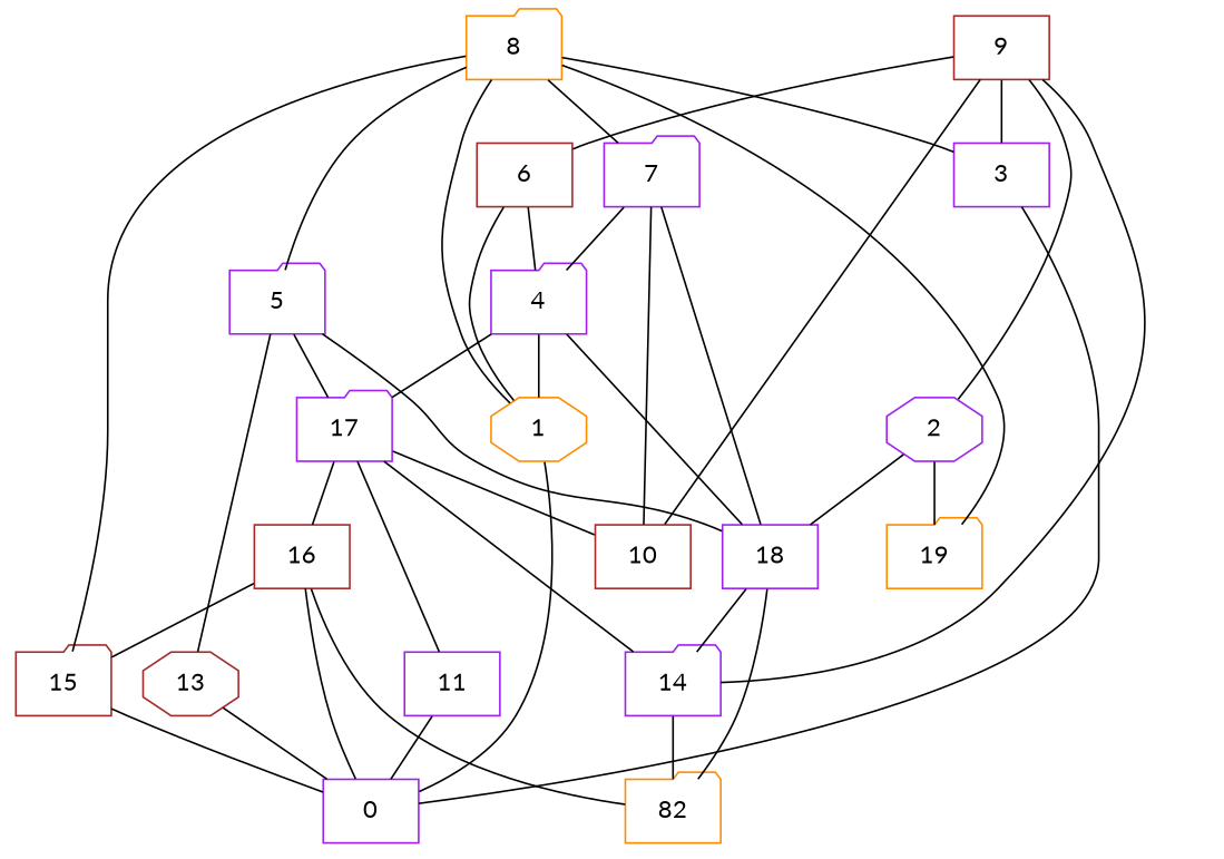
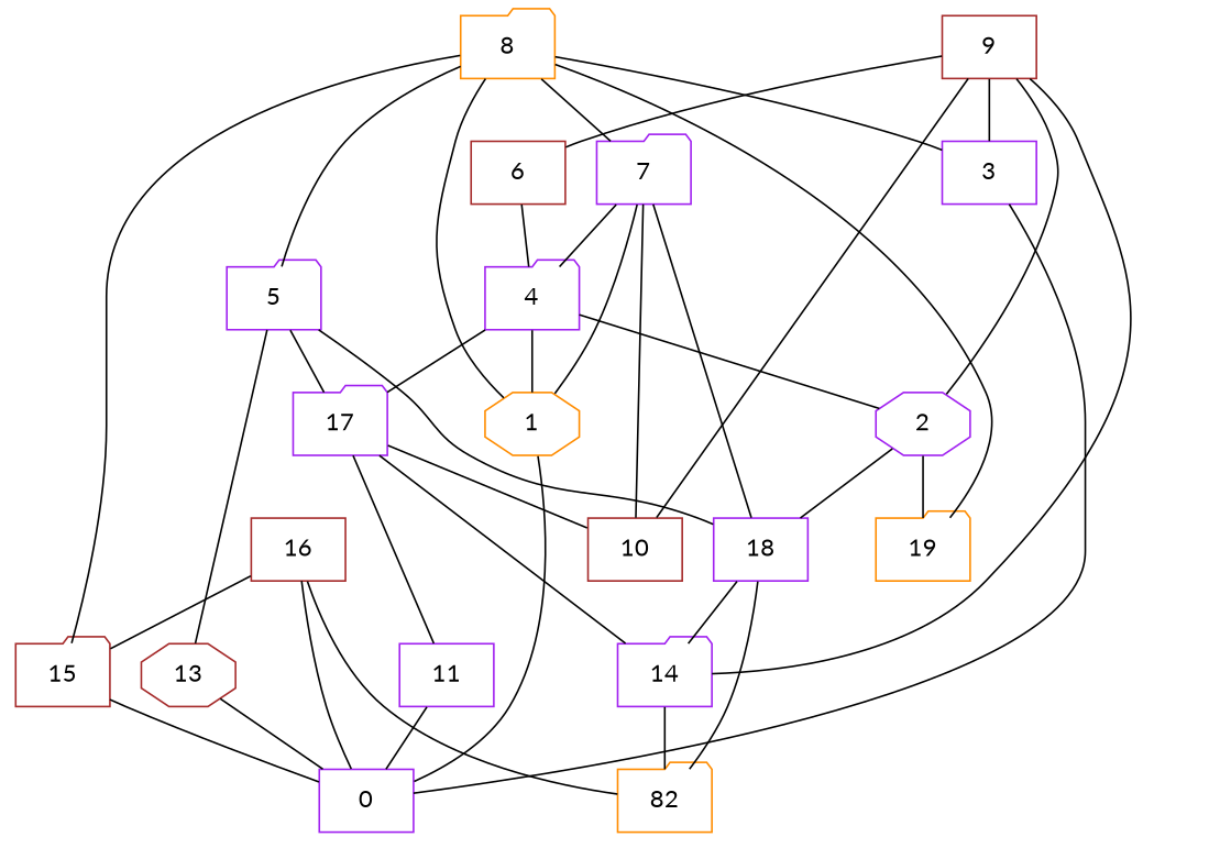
  digraph {
    fontname=Lato
    node [color=purple fontname=Lato shape=folder]
    edge [color=black dir=none fontname=Lato]
    4
    1 [color=darkorange shape=octagon]
    17
    2 [shape=octagon]
    0 [shape=box]
    14
    11 [shape=box]
    16 [color=brown shape=box]
    10 [color=brown shape=box]
    19 [color=darkorange]
    18 [shape=box]
    n12 [color=darkorange label=82]
    15 [color=brown]
    3 [shape=box]
    5
    13 [color=brown shape=octagon]
    8 [color=darkorange]
    7
    6 [color=brown shape=box]
    9 [color=brown shape=box]
    subgraph sub_1 {
      4
      1
      17
      2
      0
      14
      11
      16
      10
      19
      18
      n12
      15
      3
      5
      13
      8
      7
      6
      9
    }
    4 -> 1
    4 -> 17
-   4 -> 18
+   4 -> 2
    1 -> 0
    17 -> 14
    17 -> 11
-   17 -> 16
    17 -> 10
    2 -> 19
    2 -> 18
    14 -> n12
    11 -> 0
    16 -> 0
    16 -> n12
    16 -> 15
    18 -> 14
    18 -> n12
    15 -> 0
    3 -> 0
    5 -> 17
    5 -> 18
    5 -> 13
    13 -> 0
    8 -> 1
    8 -> 19
    8 -> 15
    8 -> 3
    8 -> 5
    8 -> 7
    7 -> 4
    7 -> 10
    7 -> 18
    6 -> 4
-   6 -> 1
+   7 -> 1
    9 -> 2
    9 -> 14
    9 -> 10
    9 -> 3
    9 -> 6
  }
